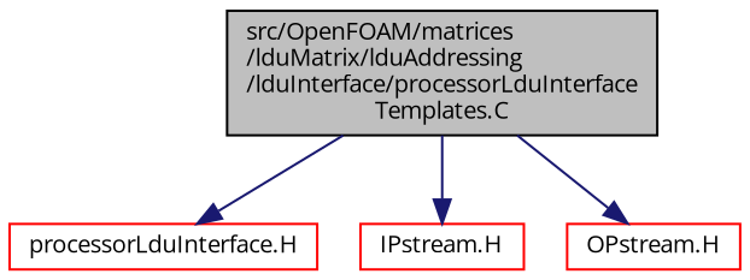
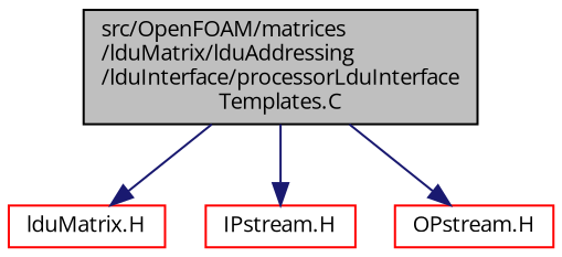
  digraph {
    fontname="Open Sans"
    node [color=red fontname="Open Sans" fontsize=10 shape=record]
    edge [color=midnightblue fontname="Open Sans" fontsize=10 labelfontname=FreeSans labelfontsize=10 style=solid]
    n1 [color=black fillcolor=grey75 fontcolor=black height=0.2 label="src/OpenFOAM/matrices\l/lduMatrix/lduAddressing\l/lduInterface/processorLduInterface\lTemplates.C" style=filled width=0.4]
-   n2 [height=0.2 label="processorLduInterface.H" width=0.4]
+   n2 [height=0.2 label="lduMatrix.H" width=0.4]
    n3 [height=0.2 label="IPstream.H" width=0.4]
    n4 [height=0.2 label="OPstream.H" width=0.4]
    n1 -> n2
    n1 -> n3
    n1 -> n4
  }
